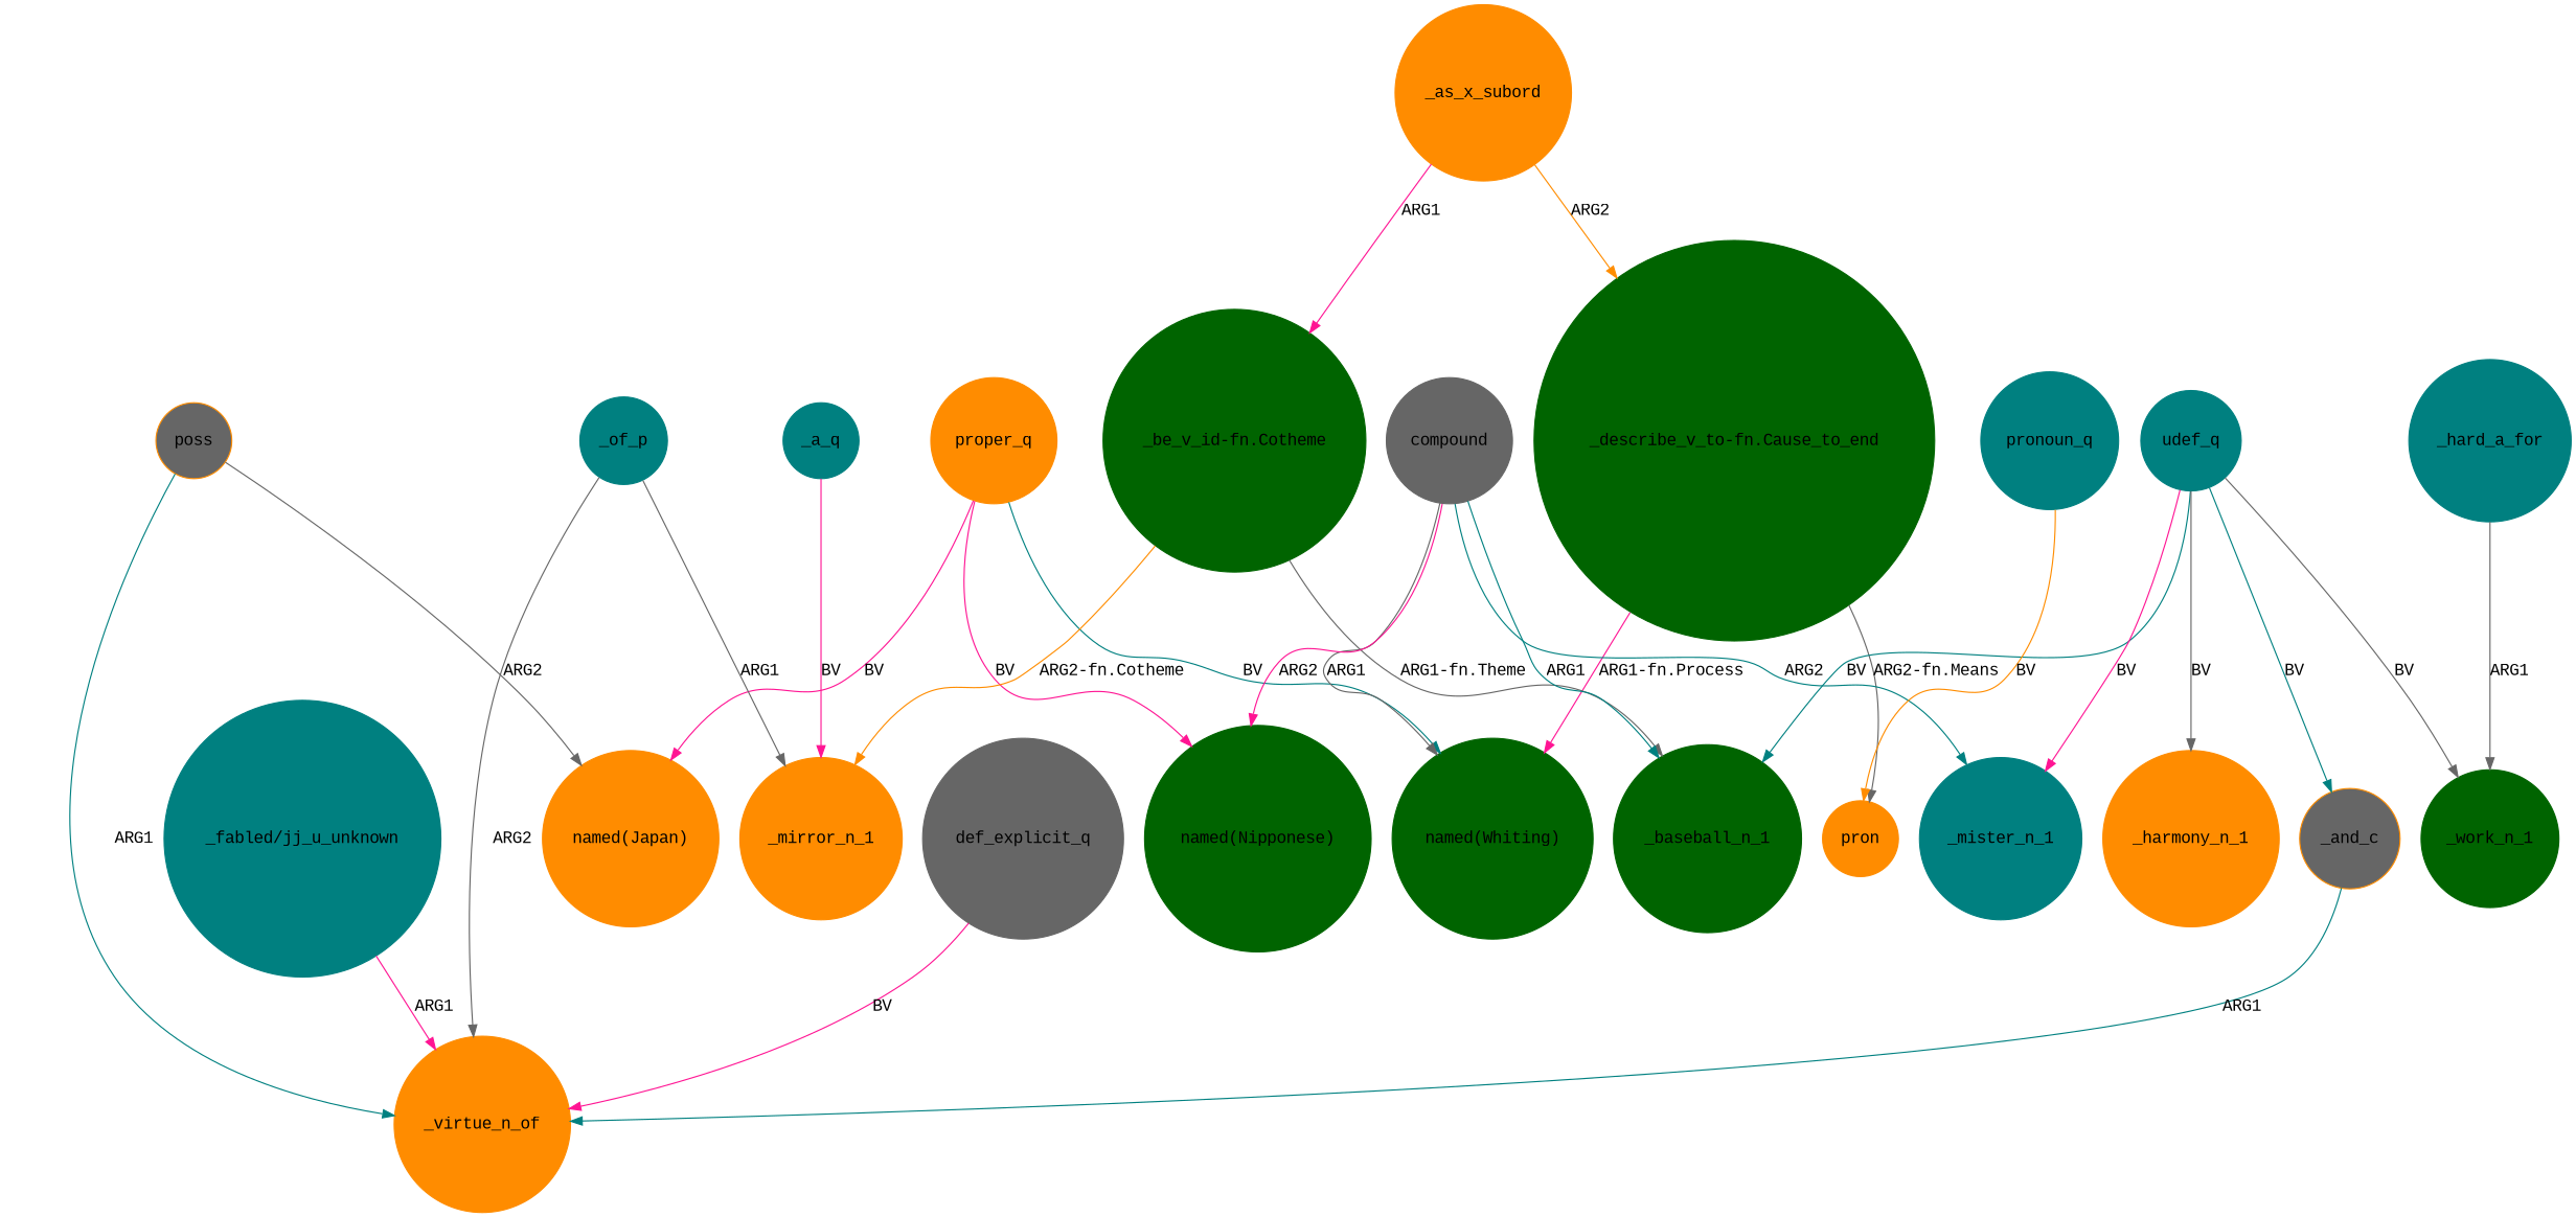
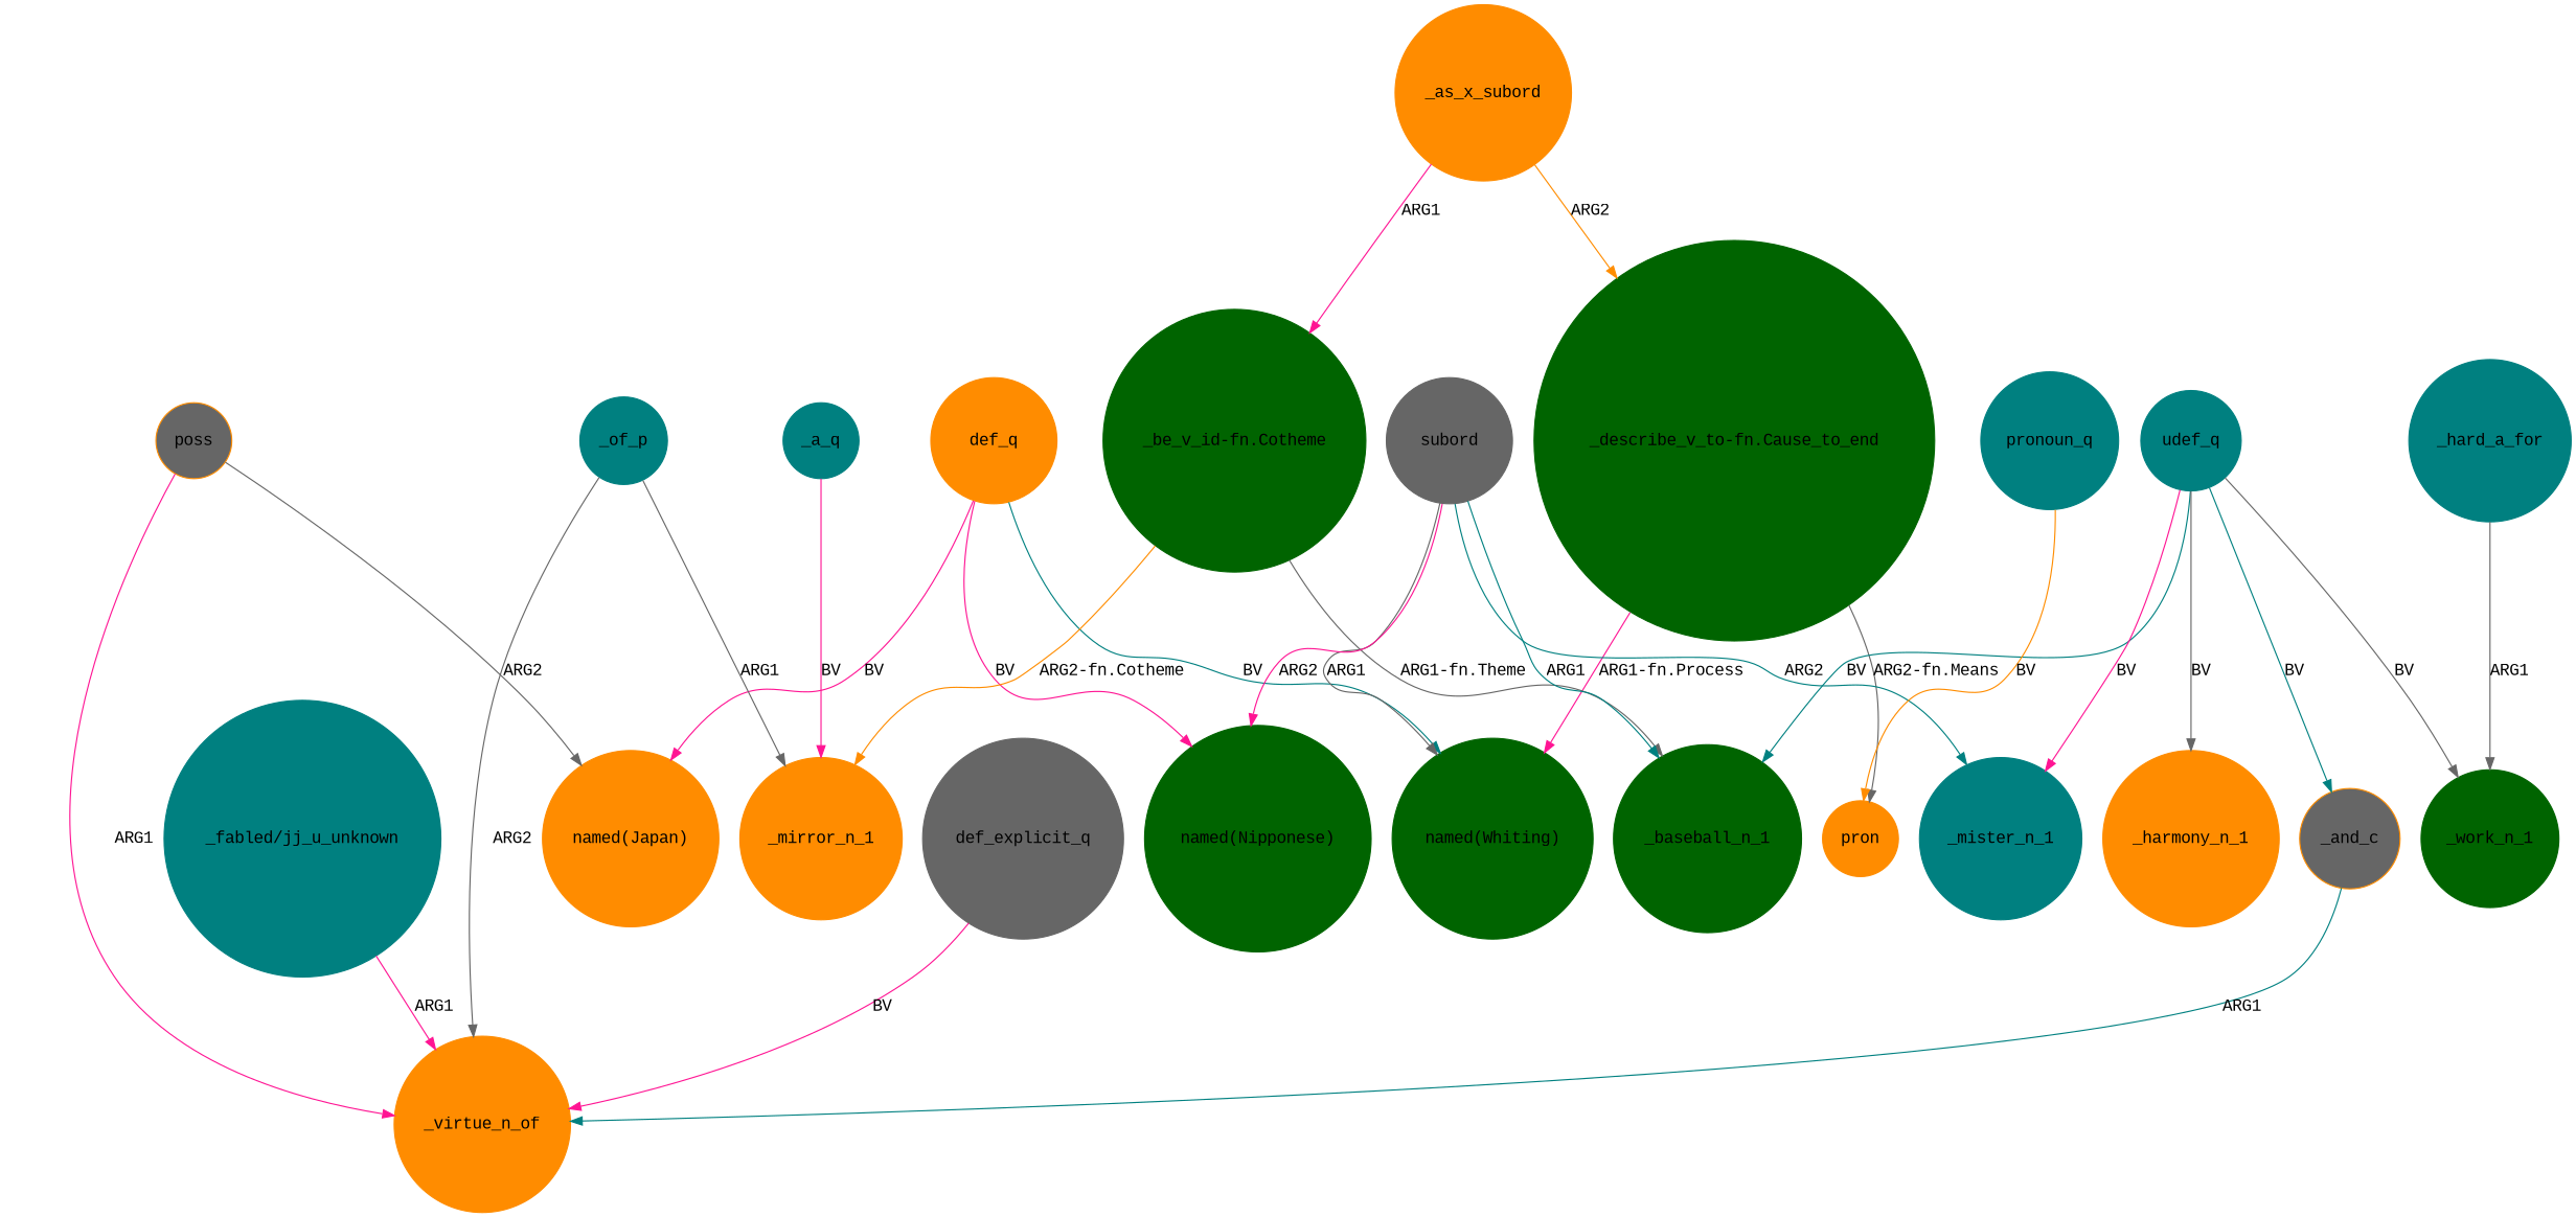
  digraph {
    fontname="Liberation Mono"
    node [color=darkorange fontname="Liberation Mono" shape=circle style=filled]
    edge [color=deeppink fontname="Liberation Mono"]
-   proper_q
+   proper_q [label=def_q]
    "named(Japan)"
    "named(Whiting)" [color=darkgreen]
    "named(Nipponese)" [color=darkgreen]
    "_describe_v_to-fn.Cause_to_end" [color=darkgreen]
    _as_x_subord
    "_be_v_id-fn.Cotheme" [color=darkgreen]
    pron
    _baseball_n_1 [color=darkgreen]
    _mirror_n_1
    _hard_a_for [color=teal]
    _work_n_1 [color=darkgreen]
    "_fabled/jj_u_unknown" [color=teal]
    _virtue_n_of
    _and_c [fillcolor=gray40]
-   compound [color=gray40]
+   compound [color=gray40 label=subord]
    _mister_n_1 [color=teal]
    udef_q [color=teal]
    _harmony_n_1
    _a_q [color=teal]
    _of_p [color=teal]
    poss [fillcolor=gray40]
    pronoun_q [color=teal]
    def_explicit_q [color=gray40]
    proper_q -> "named(Japan)" [label=BV]
    proper_q -> "named(Whiting)" [color=teal label=BV]
    proper_q -> "named(Nipponese)" [label=BV]
    "_describe_v_to-fn.Cause_to_end" -> "named(Whiting)" [label="ARG1-fn.Process"]
    "_describe_v_to-fn.Cause_to_end" -> pron [color=gray40 label="ARG2-fn.Means"]
    _as_x_subord -> "_describe_v_to-fn.Cause_to_end" [color=darkorange label=ARG2]
    _as_x_subord -> "_be_v_id-fn.Cotheme" [label=ARG1]
    "_be_v_id-fn.Cotheme" -> _baseball_n_1 [color=gray40 label="ARG1-fn.Theme"]
    "_be_v_id-fn.Cotheme" -> _mirror_n_1 [color=darkorange label="ARG2-fn.Cotheme"]
    _hard_a_for -> _work_n_1 [color=gray40 label=ARG1]
    "_fabled/jj_u_unknown" -> _virtue_n_of [label=ARG1]
    _and_c -> _virtue_n_of [color=teal label=ARG1]
    compound -> "named(Whiting)" [color=gray40 label=ARG1]
    compound -> "named(Nipponese)" [label=ARG2]
    compound -> _baseball_n_1 [color=teal label=ARG1]
    compound -> _mister_n_1 [color=teal label=ARG2]
    udef_q -> _baseball_n_1 [color=teal label=BV]
    udef_q -> _work_n_1 [color=gray40 label=BV]
    udef_q -> _and_c [color=teal label=BV]
    udef_q -> _mister_n_1 [label=BV]
    udef_q -> _harmony_n_1 [color=gray40 label=BV]
    _a_q -> _mirror_n_1 [label=BV]
    _of_p -> _mirror_n_1 [color=gray40 label=ARG1]
    _of_p -> _virtue_n_of [color=gray40 label=ARG2]
    poss -> "named(Japan)" [color=gray40 label=ARG2]
-   poss -> _virtue_n_of [color=teal label=ARG1]
+   poss -> _virtue_n_of [label=ARG1]
    pronoun_q -> pron [color=darkorange label=BV]
    def_explicit_q -> _virtue_n_of [label=BV]
  }
